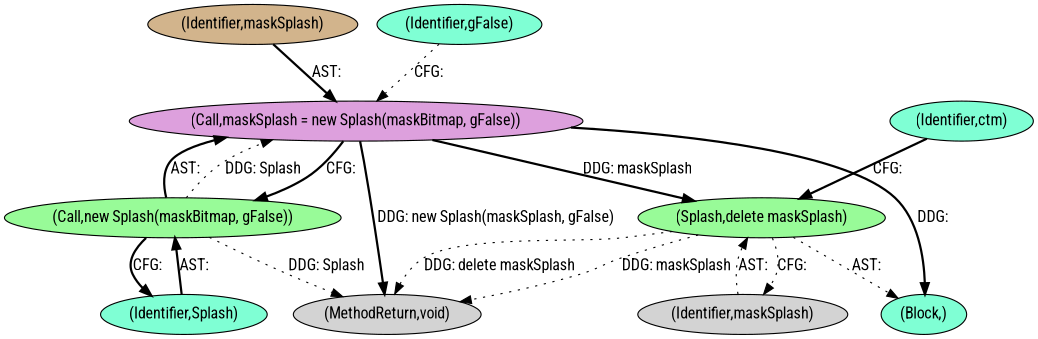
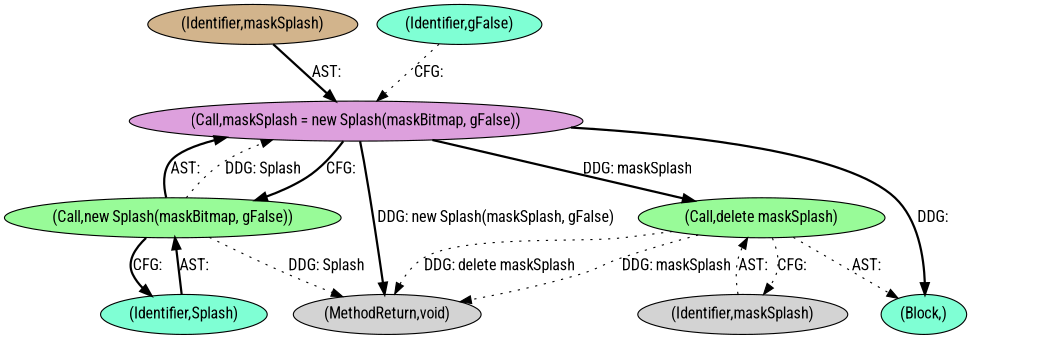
  digraph {
    fontname="Roboto Condensed"
    node [fillcolor=aquamarine fontname="Roboto Condensed" style=filled]
    edge [fontname="Roboto Condensed" style=bold]
    n1 [fillcolor=plum label="(Call,maskSplash = new Splash(maskBitmap, gFalse))"]
    n2 [fillcolor=palegreen label="(Call,new Splash(maskBitmap, gFalse))"]
-   n3 [fillcolor=palegreen label="(Splash,delete maskSplash)"]
+   n3 [fillcolor=palegreen label="(Call,delete maskSplash)"]
    n4 [label="(Block,)"]
    n5 [fillcolor=lightgrey label="(MethodReturn,void)"]
    n6 [label="(Identifier,Splash)"]
    n7 [fillcolor=lightgrey label="(Identifier,maskSplash)"]
-   n8 [label="(Identifier,ctm)"]
    n9 [fillcolor=tan label="(Identifier,maskSplash)"]
    n10 [label="(Identifier,gFalse)"]
    n1 -> n2 [label="CFG: "]
    n1 -> n3 [label="DDG: maskSplash"]
    n1 -> n4 [label="DDG: "]
    n1 -> n5 [label="DDG: new Splash(maskSplash, gFalse)"]
    n2 -> n1 [label="AST: "]
    n2 -> n1 [label="DDG: Splash" style=dotted]
    n2 -> n5 [label="DDG: Splash" style=dotted]
    n2 -> n6 [label="CFG: "]
    n3 -> n4 [label="AST: " style=dotted]
    n3 -> n5 [label="DDG: maskSplash" style=dotted]
    n3 -> n5 [label="DDG: delete maskSplash" style=dotted]
    n3 -> n7 [label="CFG: " style=dotted]
    n6 -> n2 [label="AST: "]
    n7 -> n3 [label="AST: " style=dotted]
-   n8 -> n3 [label="CFG: "]
    n9 -> n1 [label="AST: "]
    n10 -> n1 [label="CFG: " style=dotted]
  }
